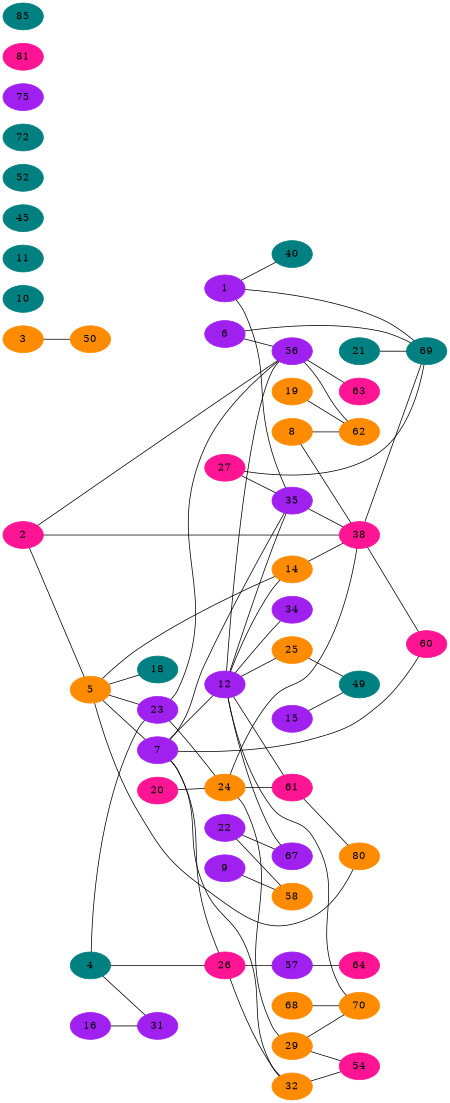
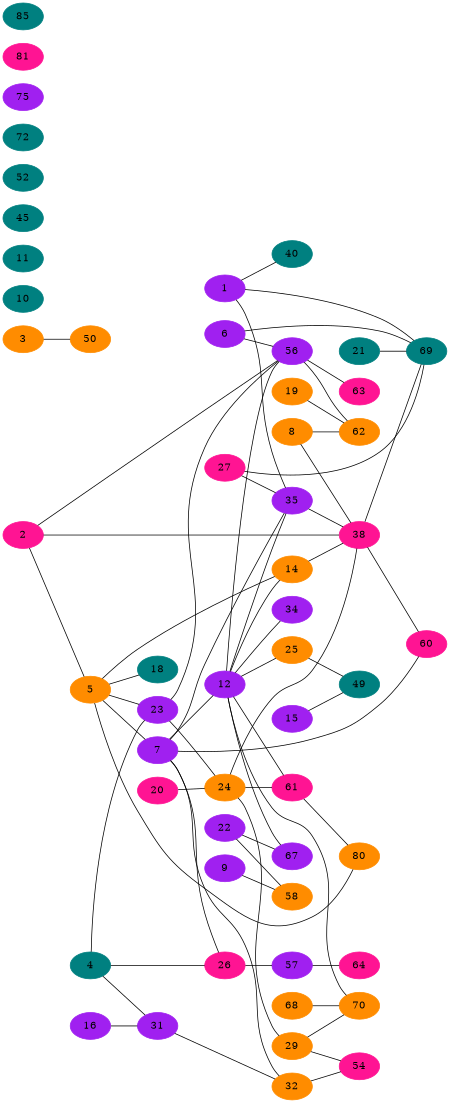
  graph {
    rankdir=LR
    node [color=purple style=filled]
    35 [super="+37"]
    38 [color=deeppink super="+84+39"]
    1
    40 [color=teal super="+90+41"]
    69 [color=teal super="+77"]
    5 [color=darkorange super="+66"]
    23 [super="+55"]
    7 [super="+53+30"]
    14 [color=darkorange super="+17+36"]
    18 [color=teal super="+48"]
    80 [color=darkorange super="+91"]
    2 [color=deeppink]
    56 [super="+73"]
    60 [color=deeppink]
    62 [color=darkorange]
    63 [color=deeppink]
    3 [color=darkorange]
    50 [color=darkorange]
    24 [color=darkorange super="+28"]
    4 [color=teal]
    26 [color=deeppink]
    31 [super="+78"]
    57
    32 [color=darkorange super="+42"]
    12 [super="+43+46"]
    6
    25 [color=darkorange]
    34
    61 [color=deeppink super="+76"]
    67
    70 [color=darkorange]
    54 [color=deeppink super="+65"]
    8 [color=darkorange]
    9 [super="+13+71"]
    58 [color=darkorange]
    10 [color=teal]
    11 [color=teal]
    49 [color=teal super="+59"]
    15
    16
    19 [color=darkorange]
    29 [color=darkorange]
    20 [color=deeppink]
    21 [color=teal]
    22
    64 [color=deeppink]
    27 [color=deeppink]
    45 [color=teal]
    52 [color=teal]
    68 [color=darkorange super="+93"]
    72 [color=teal]
    75
    81 [color=deeppink]
    85 [color=teal]
    35 -- 38
    38 -- 69
    38 -- 60
    1 -- 35
    1 -- 40
    1 -- 69
    5 -- 23
    5 -- 7
    5 -- 14
    5 -- 18
    5 -- 80
    23 -- 56
    23 -- 24 [weight=2]
    7 -- 35
    7 -- 60
    7 -- 26
    7 -- 32
    7 -- 12 [weight=2]
    14 -- 38
    2 -- 38
    2 -- 5
    2 -- 56
    56 -- 62
    56 -- 63
    3 -- 50
    24 -- 38
    24 -- 61
    24 -- 29
    4 -- 23
    4 -- 26
    4 -- 31
    26 -- 57
-   26 -- 32
+   31 -- 32
    57 -- 64
    32 -- 54
    12 -- 35
    12 -- 14
    12 -- 56
    12 -- 25
    12 -- 34
    12 -- 61
    12 -- 67
    12 -- 70
    6 -- 69
    6 -- 56
    25 -- 49
    61 -- 80
    8 -- 38
    8 -- 62
    9 -- 58
    15 -- 49
    16 -- 31
    19 -- 62
    29 -- 70
    29 -- 54
    20 -- 24
    21 -- 69
    22 -- 67
    22 -- 58
    27 -- 35
    27 -- 69
    68 -- 70
  }
